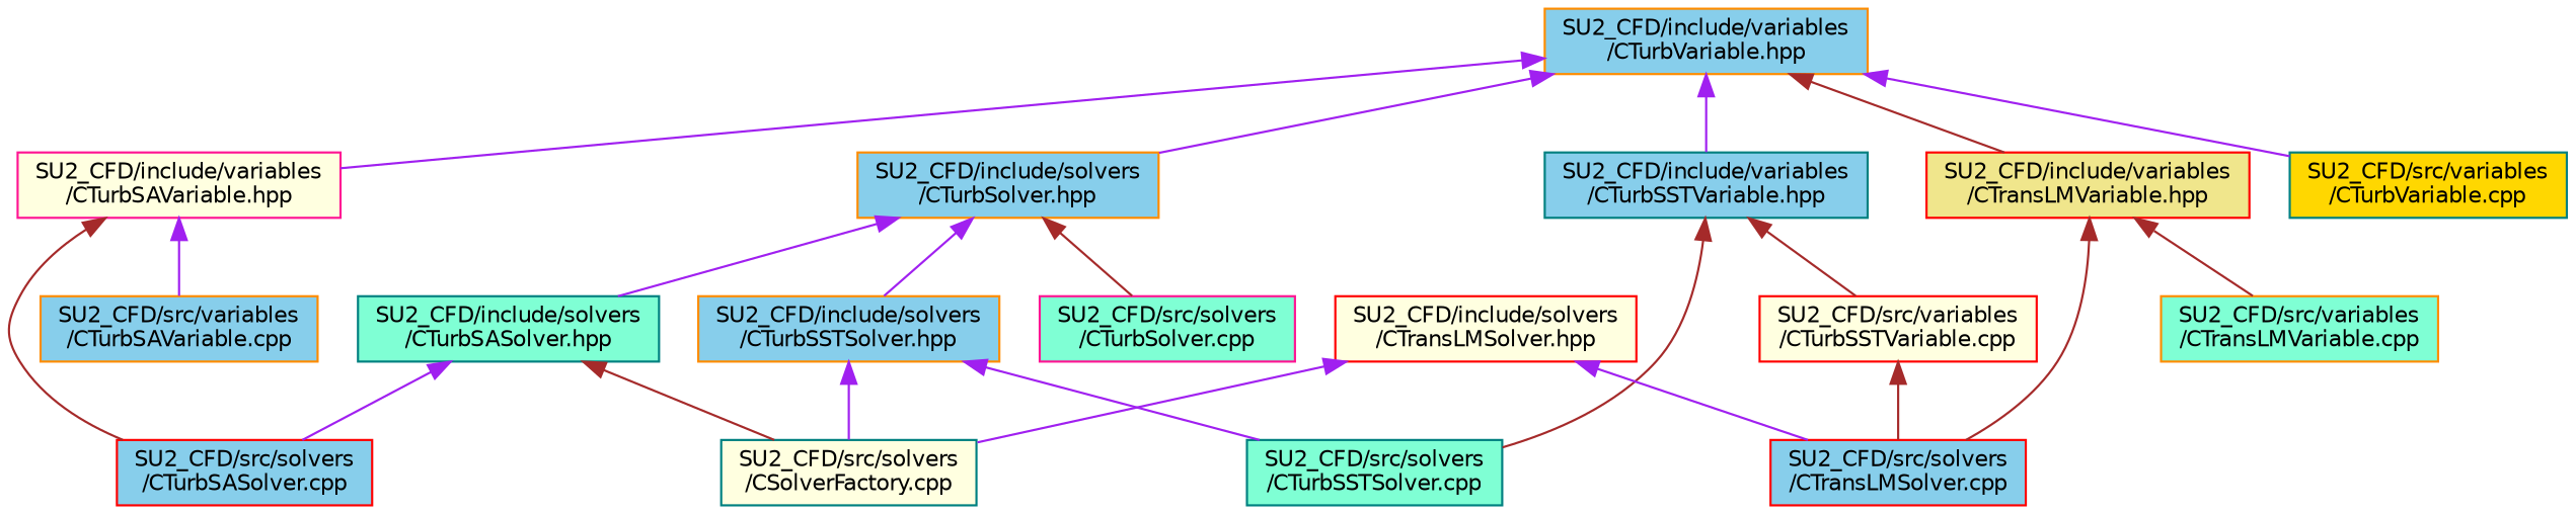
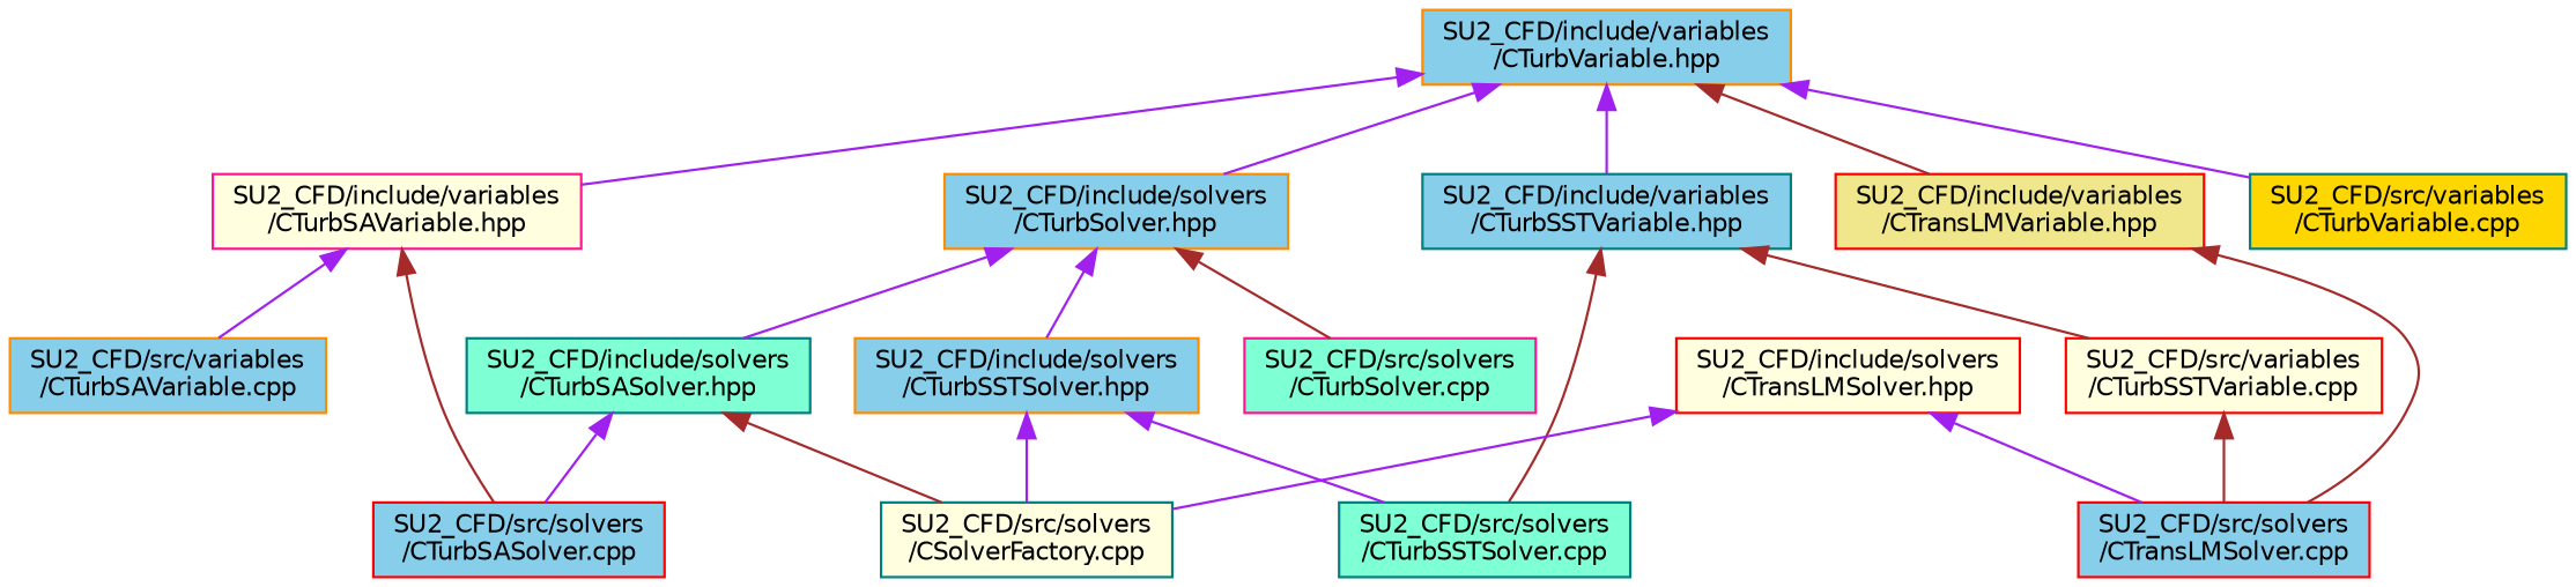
  digraph {
    node [color=darkorange fillcolor=skyblue fontname=Helvetica fontsize=10 shape=box style=filled]
    edge [color=purple dir=back fontname=Helvetica fontsize=10 labelfontname=Helvetica labelfontsize=10 style=solid]
    n1 [fontcolor=black height=0.2 label="SU2_CFD/include/variables\l/CTurbVariable.hpp" width=0.4]
    n2 [height=0.2 label="SU2_CFD/include/solvers\l/CTurbSolver.hpp" width=0.4]
    n3 [color=red fillcolor=khaki height=0.2 label="SU2_CFD/include/variables\l/CTransLMVariable.hpp" width=0.4]
    n4 [color=deeppink fillcolor=lightyellow height=0.2 label="SU2_CFD/include/variables\l/CTurbSAVariable.hpp" width=0.4]
    n5 [color=teal height=0.2 label="SU2_CFD/include/variables\l/CTurbSSTVariable.hpp" width=0.4]
    n6 [color=teal fillcolor=gold height=0.2 label="SU2_CFD/src/variables\l/CTurbVariable.cpp" width=0.4]
    n7 [color=teal fillcolor=aquamarine height=0.2 label="SU2_CFD/include/solvers\l/CTurbSASolver.hpp" width=0.4]
    n8 [height=0.2 label="SU2_CFD/include/solvers\l/CTurbSSTSolver.hpp" width=0.4]
    n9 [color=deeppink fillcolor=aquamarine height=0.2 label="SU2_CFD/src/solvers\l/CTurbSolver.cpp" width=0.4]
    n10 [color=red height=0.2 label="SU2_CFD/src/solvers\l/CTransLMSolver.cpp" width=0.4]
-   n11 [fillcolor=aquamarine height=0.2 label="SU2_CFD/src/variables\l/CTransLMVariable.cpp" width=0.4]
    n12 [color=red height=0.2 label="SU2_CFD/src/solvers\l/CTurbSASolver.cpp" width=0.4]
    n13 [height=0.2 label="SU2_CFD/src/variables\l/CTurbSAVariable.cpp" width=0.4]
    n14 [color=teal fillcolor=aquamarine height=0.2 label="SU2_CFD/src/solvers\l/CTurbSSTSolver.cpp" width=0.4]
    n15 [color=red fillcolor=lightyellow height=0.2 label="SU2_CFD/src/variables\l/CTurbSSTVariable.cpp" width=0.4]
    n16 [color=red fillcolor=lightyellow height=0.2 label="SU2_CFD/include/solvers\l/CTransLMSolver.hpp" width=0.4]
    n17 [color=teal fillcolor=lightyellow height=0.2 label="SU2_CFD/src/solvers\l/CSolverFactory.cpp" width=0.4]
    n1 -> n2
    n1 -> n3 [color=brown]
    n1 -> n4
    n1 -> n5
    n1 -> n6
    n2 -> n7
    n2 -> n8
    n2 -> n9 [color=brown]
    n3 -> n10 [color=brown]
-   n3 -> n11 [color=brown]
    n4 -> n12 [color=brown]
    n4 -> n13
    n5 -> n14 [color=brown]
    n5 -> n15 [color=brown]
    n7 -> n12
    n7 -> n17 [color=brown]
    n8 -> n14
    n8 -> n17
    n15 -> n10 [color=brown]
    n16 -> n10
    n16 -> n17
  }
